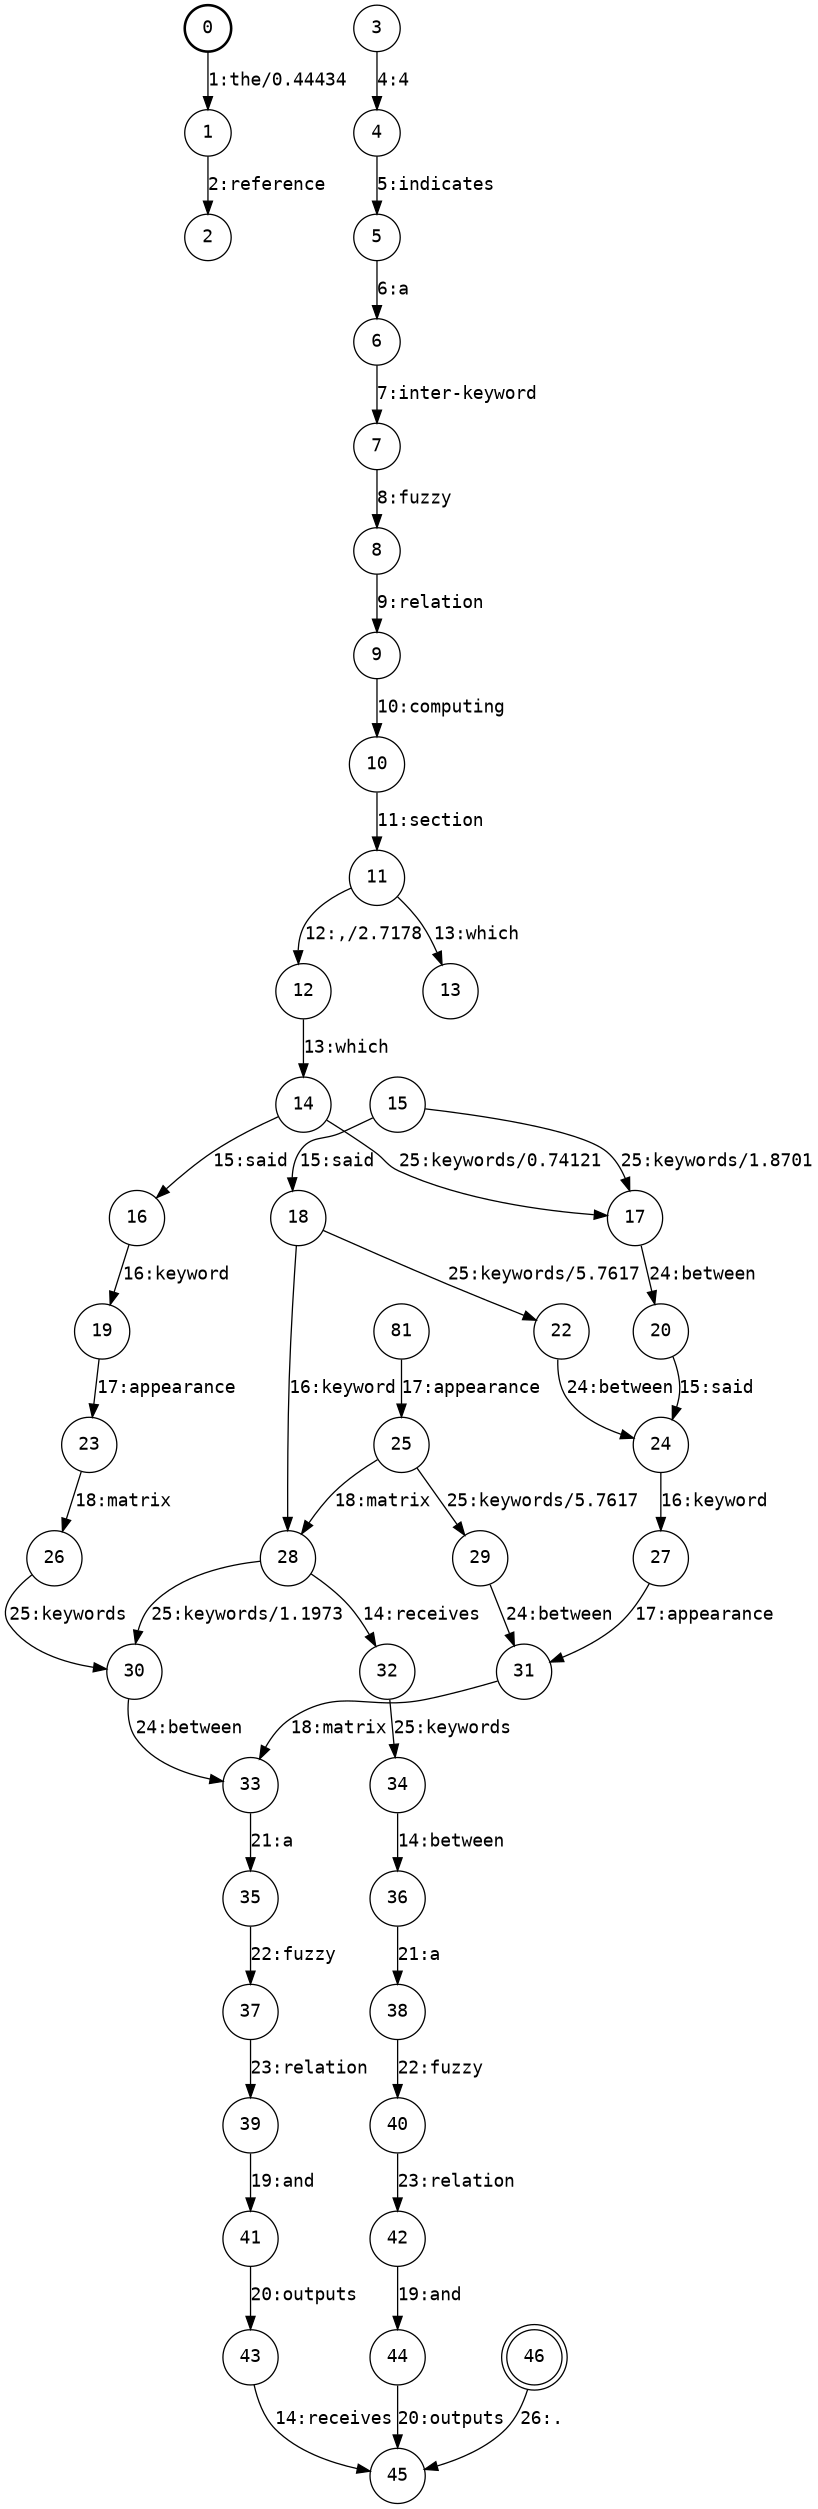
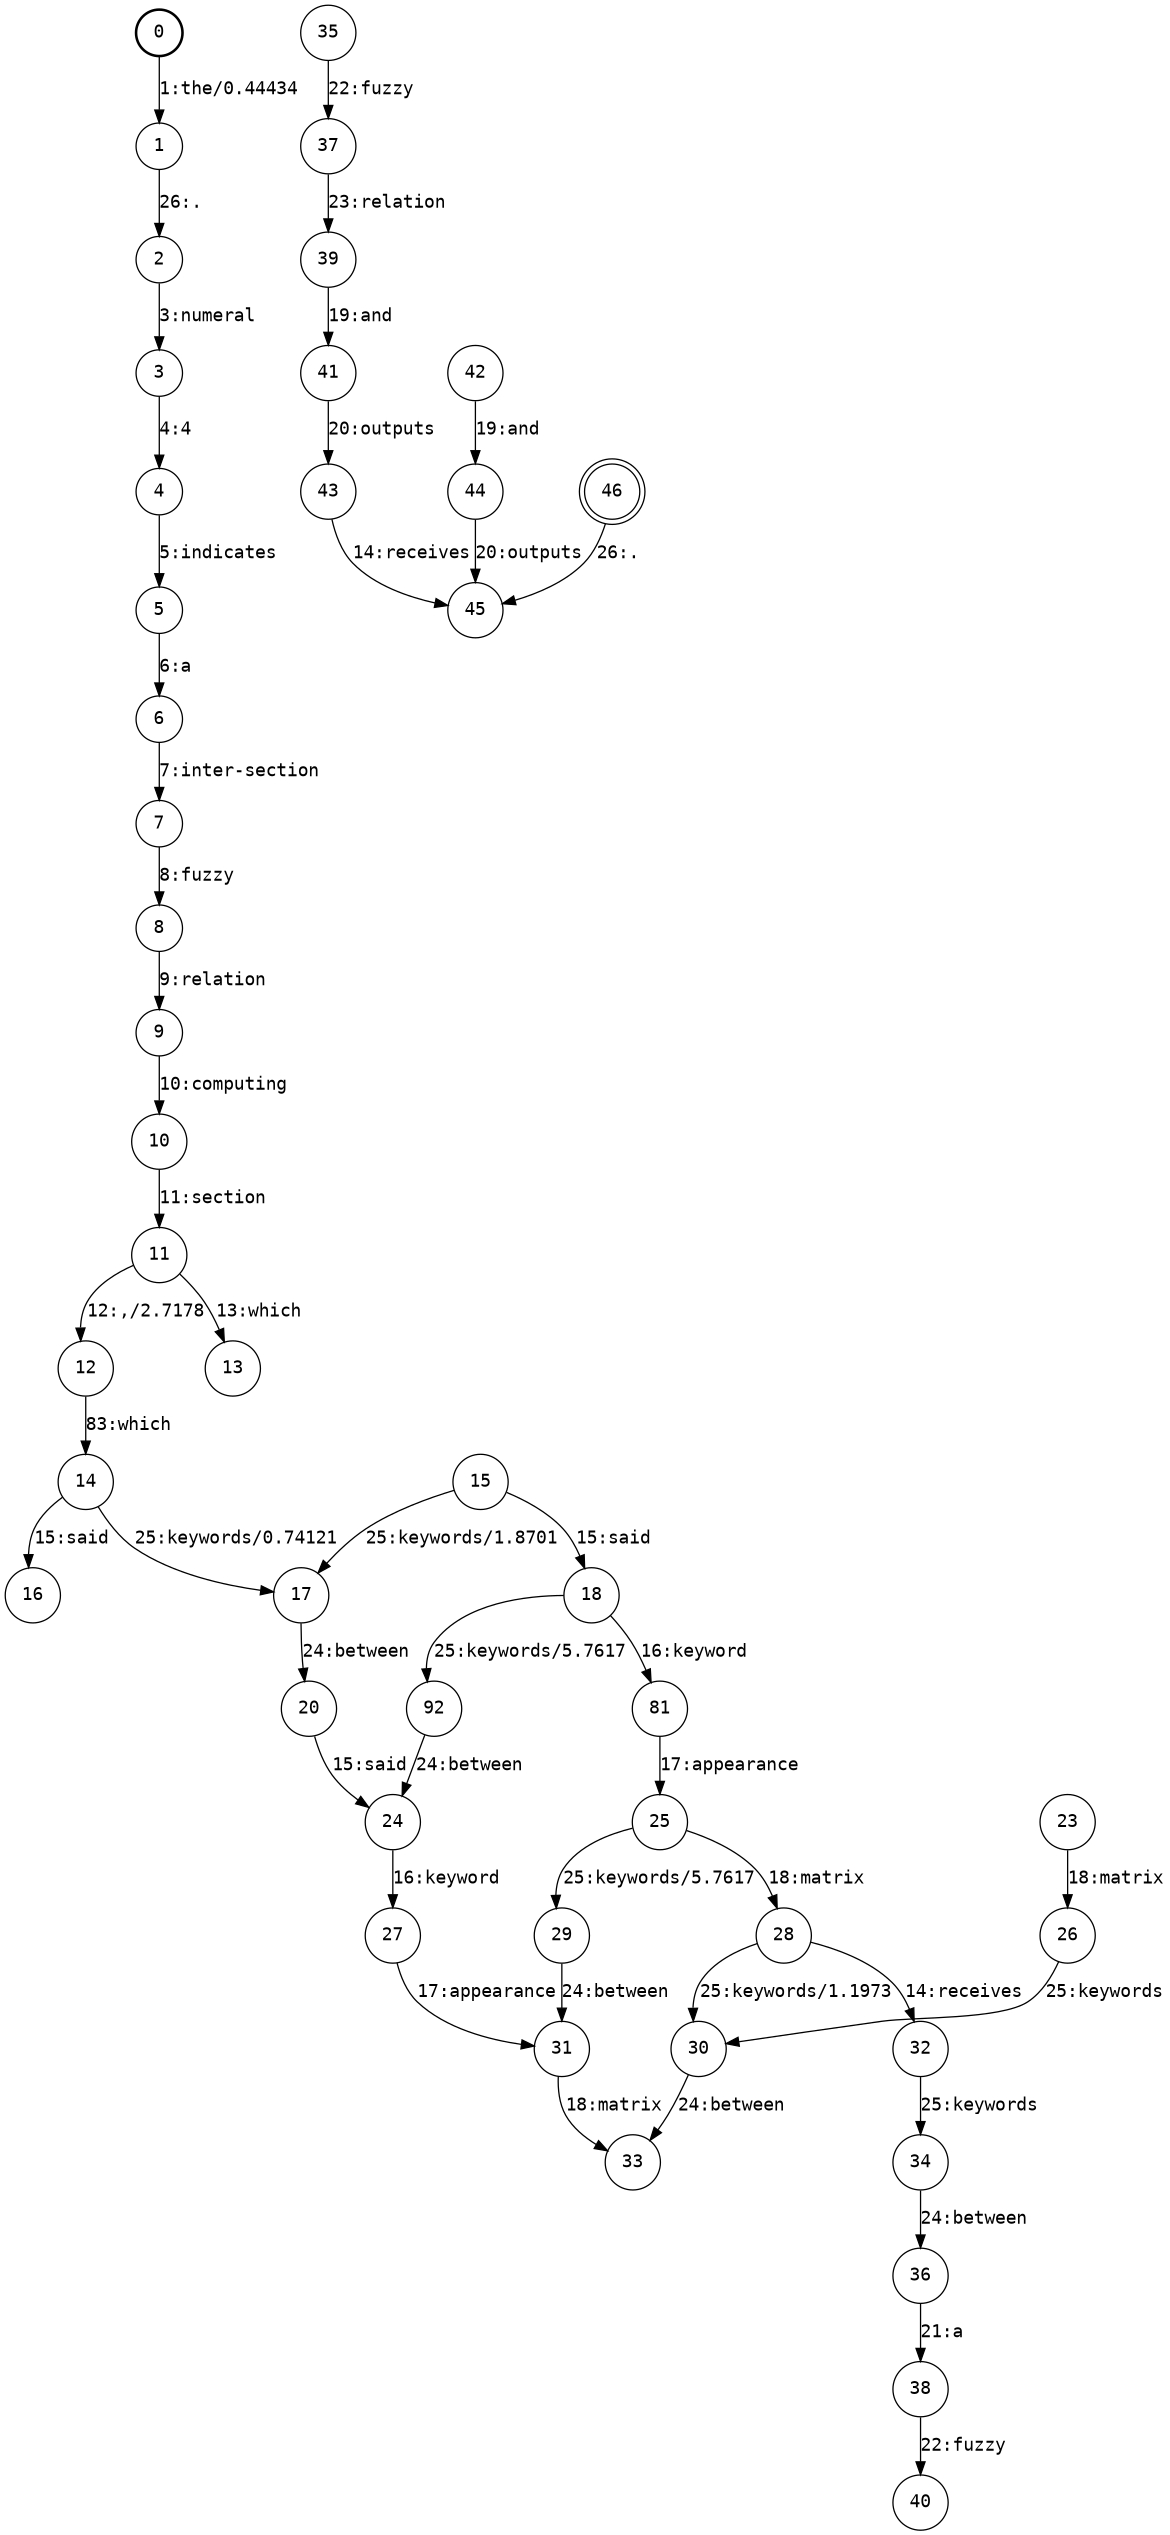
  digraph {
    fontname="DejaVu Sans Mono"
    nodesep=0.25
    rankdir=TB
    ranksep=0.4
    node [fontname="DejaVu Sans Mono" fontsize=14 shape=circle style=solid]
    edge [fontname="DejaVu Sans Mono" fontsize=14]
    n1 [label=0 style=bold]
    n2 [label=1]
    n3 [label=2]
    n4 [label=3]
    n5 [label=4]
    n6 [label=5]
    n7 [label=6]
    n8 [label=7]
    n9 [label=8]
    n10 [label=9]
    n11 [label=10]
    n12 [label=11]
    n13 [label=12]
    n14 [label=13]
    n15 [label=14]
    n16 [label=16]
    n17 [label=17]
    n18 [label=15]
    n19 [label=18]
-   n20 [label=19]
    n21 [label=20]
    n22 [label=81]
-   n23 [label=22]
+   n23 [label=92]
    n24 [label=23]
    n25 [label=24]
    n26 [label=25]
    n27 [label=26]
    n28 [label=27]
    n29 [label=28]
    n30 [label=29]
    n31 [label=30]
    n32 [label=31]
    n33 [label=32]
    n34 [label=33]
    n35 [label=34]
    n36 [label=35]
    n37 [label=36]
    n38 [label=37]
    n39 [label=38]
    n40 [label=39]
    n41 [label=40]
    n42 [label=41]
    n43 [label=42]
    n44 [label=43]
    n45 [label=44]
    n46 [label=45]
    n47 [label=46 shape=doublecircle]
    n1 -> n2 [label="1:the/0.44434"]
-   n2 -> n3 [label="2:reference"]
+   n2 -> n3 [label="26:."]
+   n3 -> n4 [label="3:numeral"]
    n4 -> n5 [label="4:4"]
    n5 -> n6 [label="5:indicates"]
    n6 -> n7 [label="6:a"]
-   n7 -> n8 [label="7:inter-keyword"]
+   n7 -> n8 [label="7:inter-section"]
    n8 -> n9 [label="8:fuzzy"]
    n9 -> n10 [label="9:relation"]
    n10 -> n11 [label="10:computing"]
    n11 -> n12 [label="11:section"]
    n12 -> n13 [label="12:,/2.7178"]
    n12 -> n14 [label="13:which"]
-   n13 -> n15 [label="13:which"]
+   n13 -> n15 [label="83:which"]
    n15 -> n16 [label="15:said"]
    n15 -> n17 [label="25:keywords/0.74121"]
-   n16 -> n20 [label="16:keyword"]
    n17 -> n21 [label="24:between"]
    n18 -> n17 [label="25:keywords/1.8701"]
    n18 -> n19 [label="15:said"]
-   n19 -> n29 [label="16:keyword"]
+   n19 -> n22 [label="16:keyword"]
    n19 -> n23 [label="25:keywords/5.7617"]
-   n20 -> n24 [label="17:appearance"]
    n21 -> n25 [label="15:said"]
    n22 -> n26 [label="17:appearance"]
    n23 -> n25 [label="24:between"]
    n24 -> n27 [label="18:matrix"]
    n25 -> n28 [label="16:keyword"]
    n26 -> n29 [label="18:matrix"]
    n26 -> n30 [label="25:keywords/5.7617"]
    n27 -> n31 [label="25:keywords"]
    n28 -> n32 [label="17:appearance"]
    n29 -> n31 [label="25:keywords/1.1973"]
    n29 -> n33 [label="14:receives"]
    n30 -> n32 [label="24:between"]
    n31 -> n34 [label="24:between"]
    n32 -> n34 [label="18:matrix"]
    n33 -> n35 [label="25:keywords"]
-   n34 -> n36 [label="21:a"]
-   n35 -> n37 [label="14:between"]
+   n35 -> n37 [label="24:between"]
    n36 -> n38 [label="22:fuzzy"]
    n37 -> n39 [label="21:a"]
    n38 -> n40 [label="23:relation"]
    n39 -> n41 [label="22:fuzzy"]
    n40 -> n42 [label="19:and"]
-   n41 -> n43 [label="23:relation"]
    n42 -> n44 [label="20:outputs"]
    n43 -> n45 [label="19:and"]
    n44 -> n46 [label="14:receives"]
    n45 -> n46 [label="20:outputs"]
    n47 -> n46 [label="26:."]
  }
